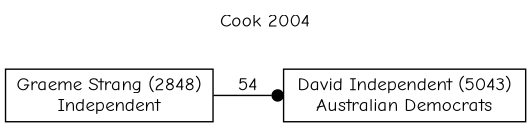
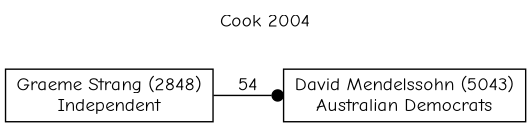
  digraph {
    label="Cook 2004"
    labelloc=t
    mclimit=10
    rankdir=LR
    fontname="Comic Neue"
    node [shape=box fontname="Comic Neue"]
-   n1 [label="David Independent (5043)\nAustralian Democrats"]
+   n1 [label="David Mendelssohn (5043)\nAustralian Democrats"]
    n2 [label="Graeme Strang (2848)\nIndependent"]
    n2 -> n1 [label=54 style=solid arrowhead=dot fontname="Comic Neue"]
  }
